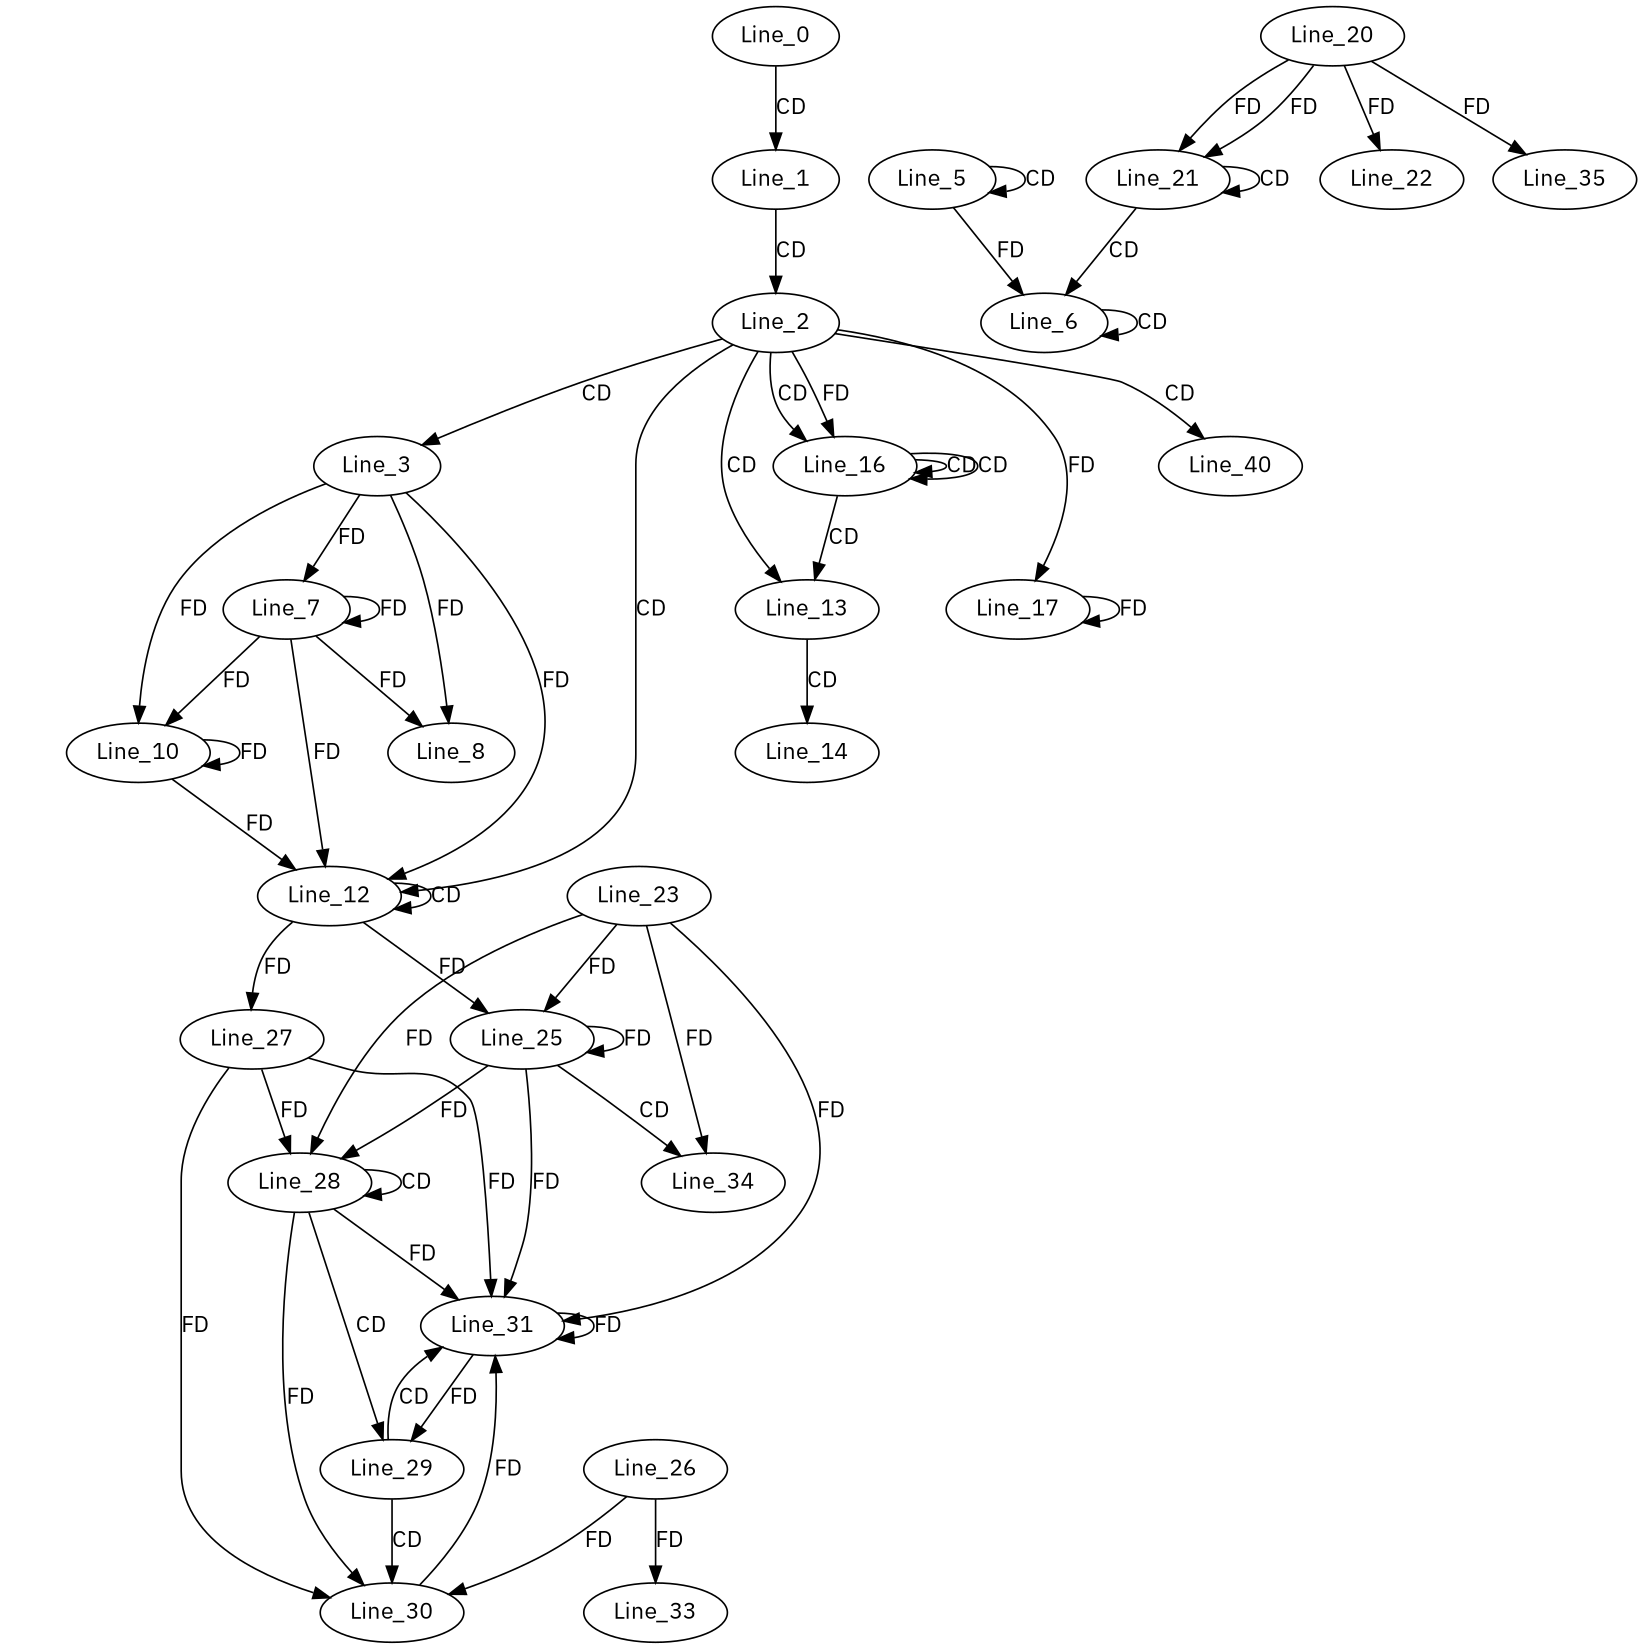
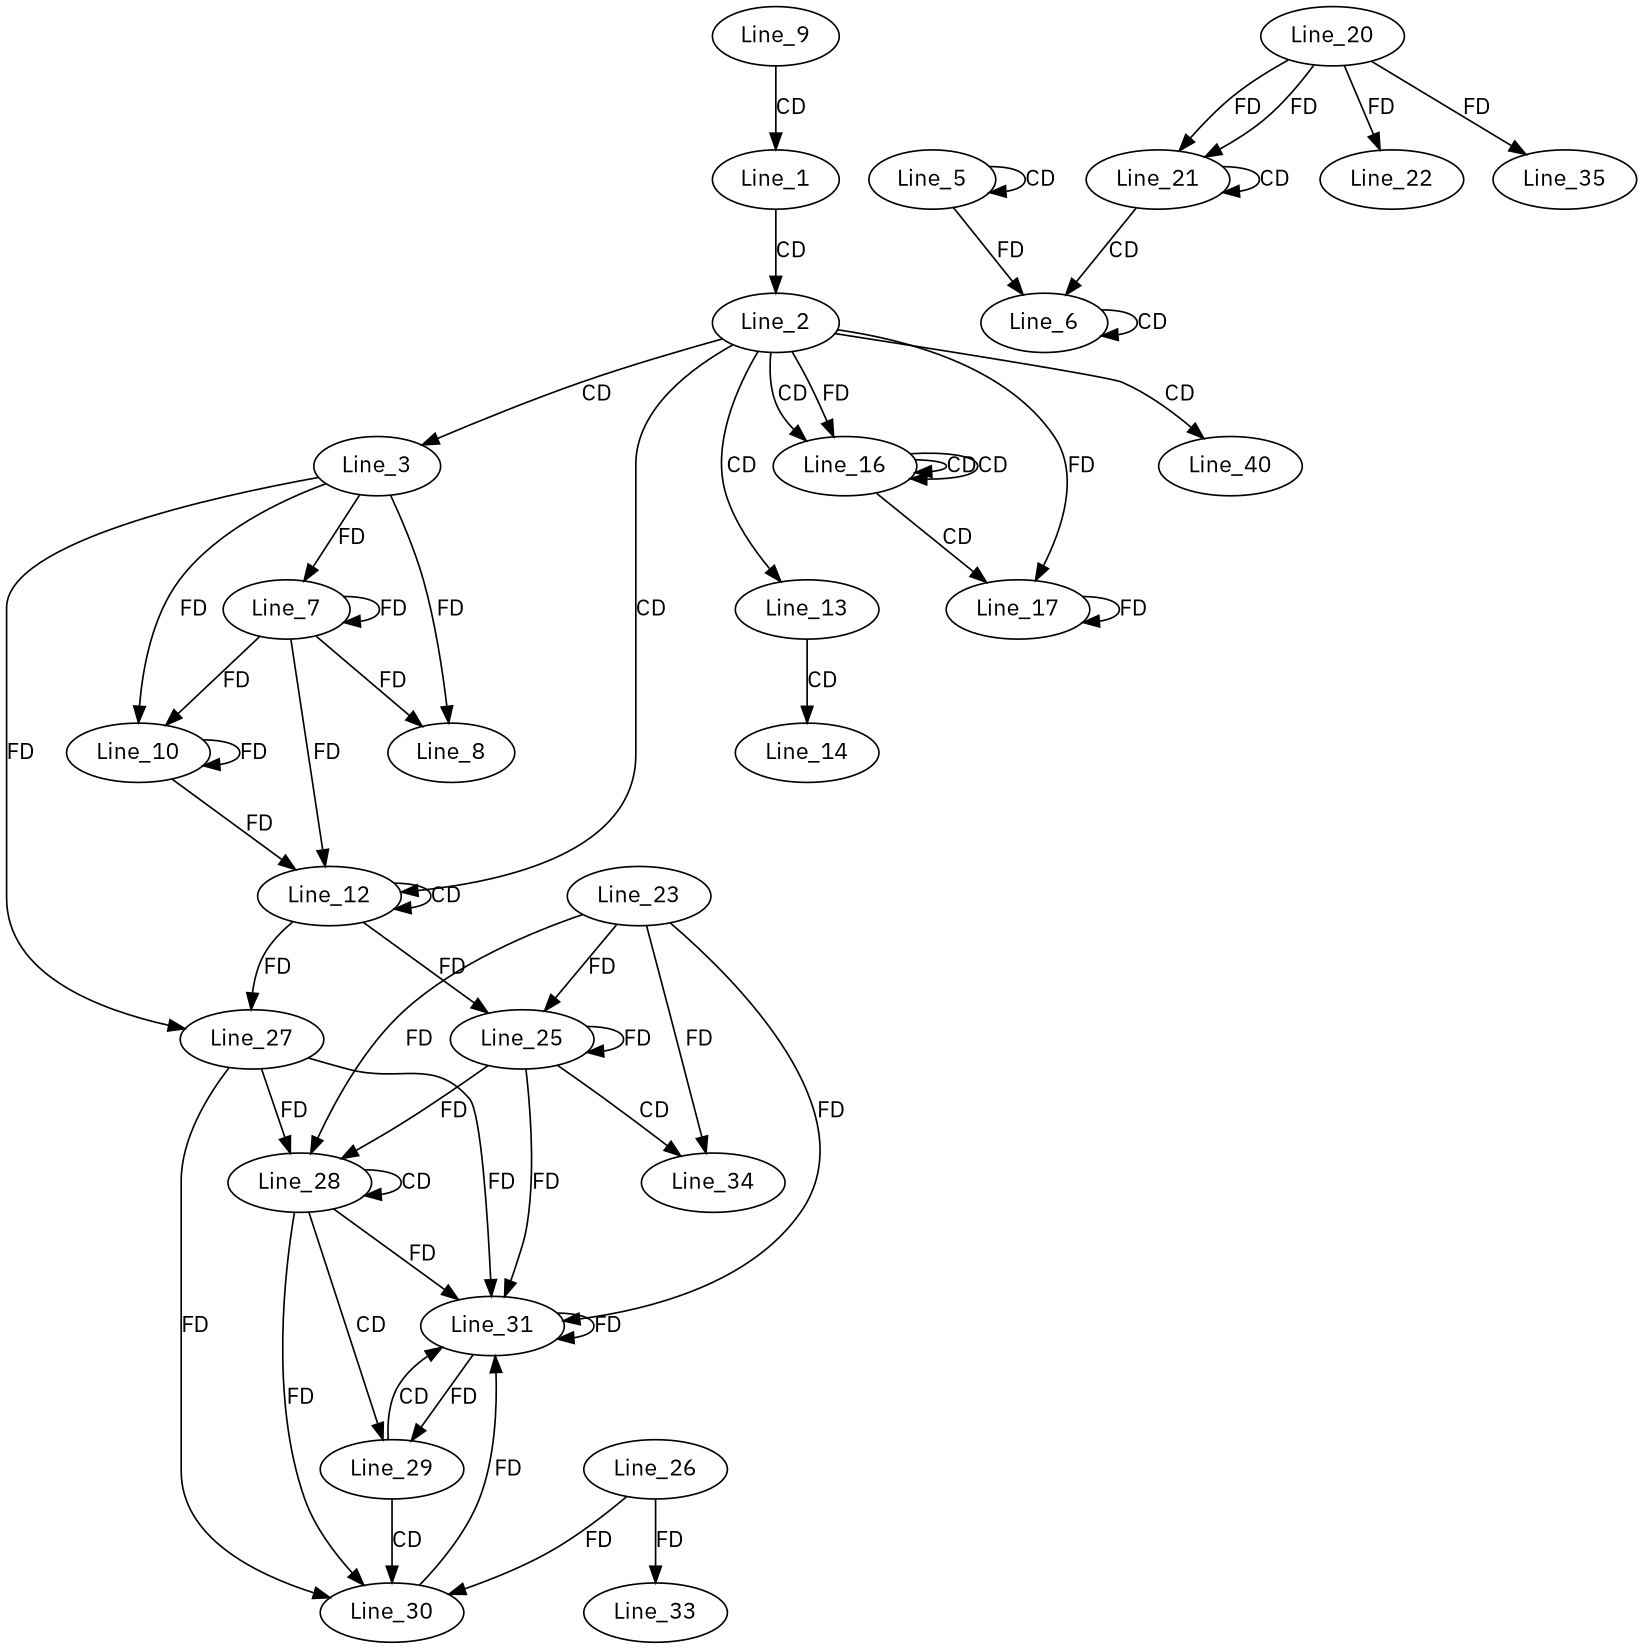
  digraph {
    fontname="IBM Plex Sans"
    node [fontname="IBM Plex Sans"]
    edge [fontname="IBM Plex Sans"]
-   Line_0
+   Line_0 [label=Line_9]
    Line_1
    Line_2
    Line_3
    Line_12
    Line_13
    Line_16
    Line_17
    Line_40
    Line_7
    Line_8
    Line_10
    Line_25
    Line_27
    Line_14
    Line_5
    Line_6
    Line_28
    Line_31
    Line_34
    Line_20
    Line_21
    Line_22
    Line_35
    n25 [label=Line_23]
    Line_29
    Line_30
    Line_26
    Line_33
    Line_0 -> Line_1 [label=CD]
    Line_1 -> Line_2 [label=CD]
    Line_2 -> Line_3 [label=CD]
    Line_2 -> Line_12 [label=CD]
    Line_2 -> Line_13 [label=CD]
    Line_2 -> Line_16 [label=CD]
    Line_2 -> Line_16 [label=FD]
    Line_2 -> Line_17 [label=FD]
    Line_2 -> Line_40 [label=CD]
-   Line_3 -> Line_12 [label=FD]
+   Line_3 -> Line_27 [label=FD]
    Line_3 -> Line_7 [label=FD]
    Line_3 -> Line_8 [label=FD]
    Line_3 -> Line_10 [label=FD]
    Line_12 -> Line_12 [label=CD]
    Line_12 -> Line_25 [label=FD]
    Line_12 -> Line_27 [label=FD]
    Line_13 -> Line_14 [label=CD]
    Line_16 -> Line_16 [label=CD]
    Line_16 -> Line_16 [label=CD]
-   Line_16 -> Line_13 [label=CD]
+   Line_16 -> Line_17 [label=CD]
    Line_17 -> Line_17 [label=FD]
    Line_7 -> Line_12 [label=FD]
    Line_7 -> Line_7 [label=FD]
    Line_7 -> Line_8 [label=FD]
    Line_7 -> Line_10 [label=FD]
    Line_10 -> Line_12 [label=FD]
    Line_10 -> Line_10 [label=FD]
    Line_25 -> Line_25 [label=FD]
    Line_25 -> Line_28 [label=FD]
    Line_25 -> Line_31 [label=FD]
    Line_25 -> Line_34 [label=CD]
    Line_27 -> Line_28 [label=FD]
    Line_27 -> Line_31 [label=FD]
    Line_27 -> Line_30 [label=FD]
    Line_5 -> Line_5 [label=CD]
    Line_5 -> Line_6 [label=FD]
    Line_6 -> Line_6 [label=CD]
    Line_28 -> Line_28 [label=CD]
    Line_28 -> Line_31 [label=FD]
    Line_28 -> Line_29 [label=CD]
    Line_28 -> Line_30 [label=FD]
    Line_31 -> Line_31 [label=FD]
    Line_31 -> Line_29 [label=FD]
    Line_20 -> Line_21 [label=FD]
    Line_20 -> Line_21 [label=FD]
    Line_20 -> Line_22 [label=FD]
    Line_20 -> Line_35 [label=FD]
    Line_21 -> Line_6 [label=CD]
    Line_21 -> Line_21 [label=CD]
    n25 -> Line_25 [label=FD]
    n25 -> Line_28 [label=FD]
    n25 -> Line_31 [label=FD]
    n25 -> Line_34 [label=FD]
    Line_29 -> Line_31 [label=CD]
    Line_29 -> Line_30 [label=CD]
    Line_30 -> Line_31 [label=FD]
    Line_26 -> Line_30 [label=FD]
    Line_26 -> Line_33 [label=FD]
  }
